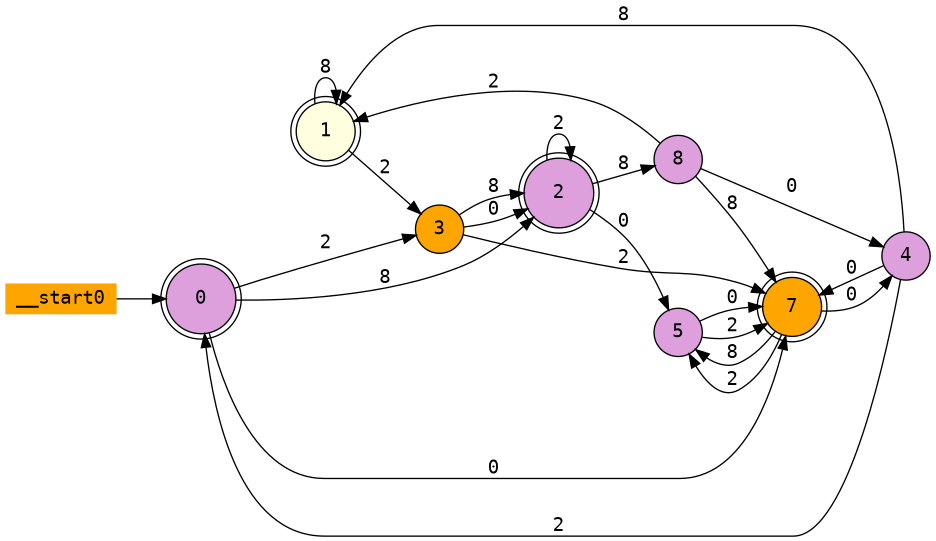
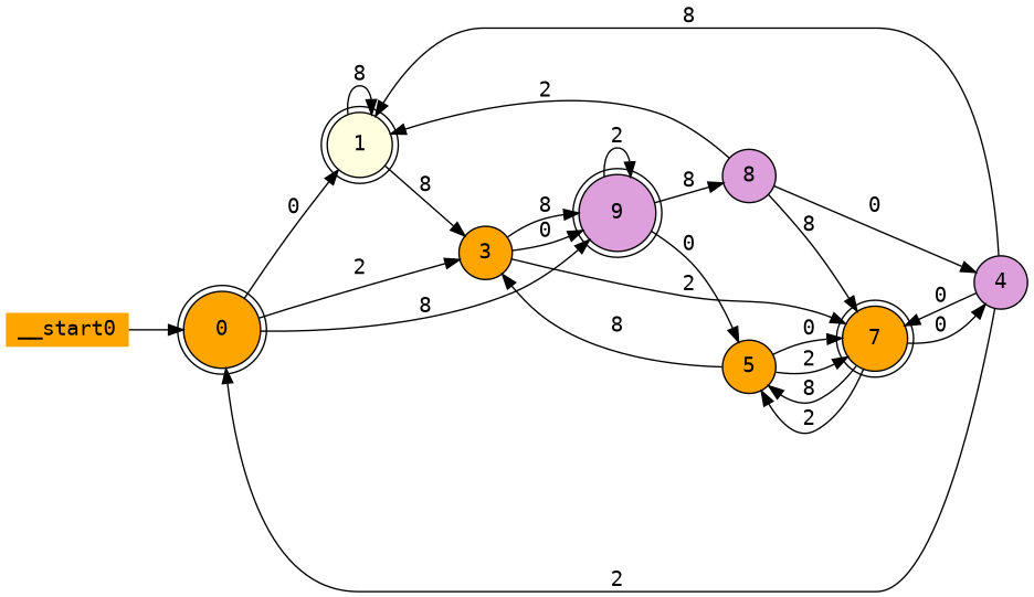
  digraph {
    fontname="DejaVu Sans Mono"
    rankdir=LR
    node [fillcolor=orange fontname="DejaVu Sans Mono" shape=doublecircle style=filled]
    edge [fontname="DejaVu Sans Mono"]
-   n1 [fillcolor=plum label=0]
+   n1 [label=0]
    n2 [fillcolor=lightyellow label=1]
-   n3 [fillcolor=plum label=2]
+   n3 [fillcolor=plum label=9]
    n4 [label=3 shape=circle]
-   n5 [fillcolor=plum label=5 shape=circle]
+   n5 [label=5 shape=circle]
    n6 [fillcolor=plum label=8 shape=circle]
    n7 [label=7]
    n8 [fillcolor=plum label=4 shape=circle]
    __start0 [height=0 shape=none width=0]
-   n1 -> n7 [label=0]
+   n1 -> n2 [label=0]
    n1 -> n3 [label=8]
    n1 -> n4 [label=2]
    n2 -> n2 [label=8]
-   n2 -> n4 [label=2]
+   n2 -> n4 [label=8]
    n3 -> n3 [label=2]
    n3 -> n5 [label=0]
    n3 -> n6 [label=8]
    n4 -> n3 [label=0]
    n4 -> n3 [label=8]
    n4 -> n7 [label=2]
+   n5 -> n4 [label=8]
    n5 -> n7 [label=0]
    n5 -> n7 [label=2]
    n6 -> n2 [label=2]
    n6 -> n7 [label=8]
    n6 -> n8 [label=0]
    n7 -> n5 [label=8]
    n7 -> n5 [label=2]
    n7 -> n8 [label=0]
    n8 -> n1 [label=2]
    n8 -> n2 [label=8]
    n8 -> n7 [label=0]
    __start0 -> n1
  }
